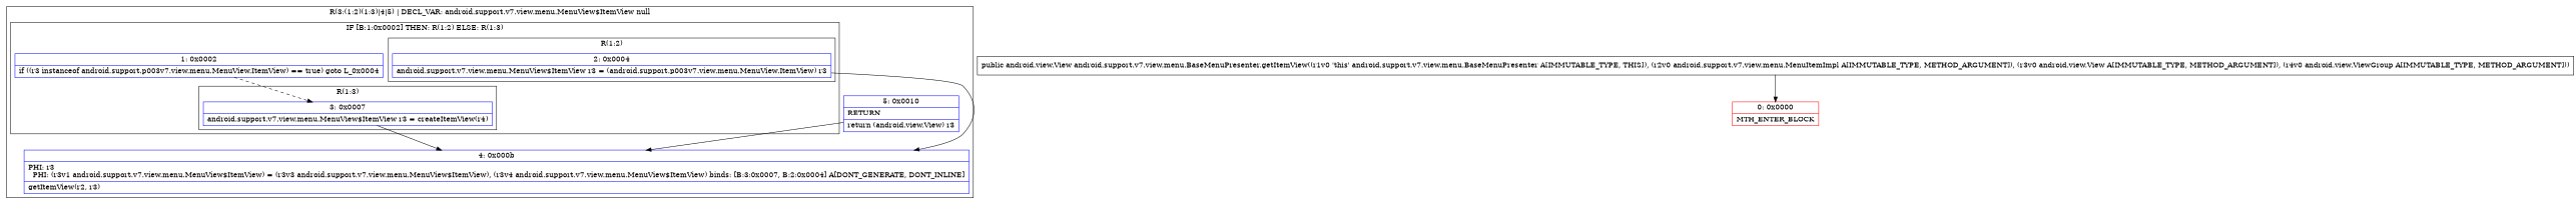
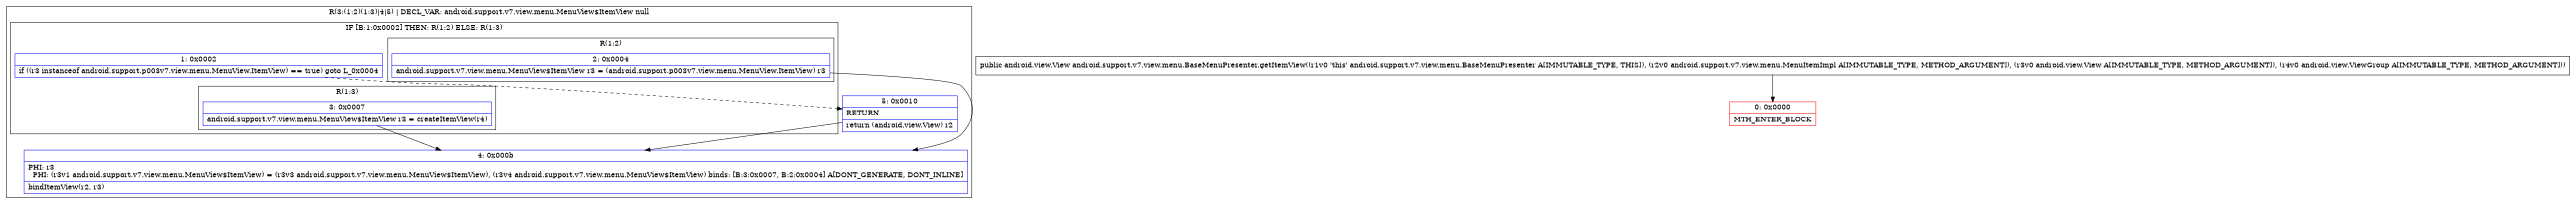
  digraph {
    node [color=blue shape=record]
    n1 [label="{2\:\ 0x0004|android.support.v7.view.menu.MenuView$ItemView r3 = (android.support.p003v7.view.menu.MenuView.ItemView) r3\l}"]
    n2 [label="{3\:\ 0x0007|android.support.v7.view.menu.MenuView$ItemView r3 = createItemView(r4)\l}"]
    n3 [label="{1\:\ 0x0002|if ((r3 instanceof android.support.p003v7.view.menu.MenuView.ItemView) == true) goto L_0x0004\l}"]
-   n4 [label="{4\:\ 0x000b|PHI: r3 \l  PHI: (r3v1 android.support.v7.view.menu.MenuView$ItemView) = (r3v3 android.support.v7.view.menu.MenuView$ItemView), (r3v4 android.support.v7.view.menu.MenuView$ItemView) binds: [B:3:0x0007, B:2:0x0004] A[DONT_GENERATE, DONT_INLINE]\l|getItemView(r2, r3)\l}"]
-   n5 [label="{5\:\ 0x0010|RETURN\l|return (android.view.View) r3\l}"]
+   n4 [label="{4\:\ 0x000b|PHI: r3 \l  PHI: (r3v1 android.support.v7.view.menu.MenuView$ItemView) = (r3v3 android.support.v7.view.menu.MenuView$ItemView), (r3v4 android.support.v7.view.menu.MenuView$ItemView) binds: [B:3:0x0007, B:2:0x0004] A[DONT_GENERATE, DONT_INLINE]\l|bindItemView(r2, r3)\l}"]
+   n5 [label="{5\:\ 0x0010|RETURN\l|return (android.view.View) r2\l}"]
    n6 [color=red label="{0\:\ 0x0000|MTH_ENTER_BLOCK\l}"]
    n7 [label="{public android.view.View android.support.v7.view.menu.BaseMenuPresenter.getItemView((r1v0 'this' android.support.v7.view.menu.BaseMenuPresenter A[IMMUTABLE_TYPE, THIS]), (r2v0 android.support.v7.view.menu.MenuItemImpl A[IMMUTABLE_TYPE, METHOD_ARGUMENT]), (r3v0 android.view.View A[IMMUTABLE_TYPE, METHOD_ARGUMENT]), (r4v0 android.view.ViewGroup A[IMMUTABLE_TYPE, METHOD_ARGUMENT])) }" color=""]
    subgraph cluster_1 {
      label="R(3:(1:2)(1:3)|4|5) | DECL_VAR: android.support.v7.view.menu.MenuView$ItemView null\l"
      n4
      n5
      subgraph cluster_2 {
        label="IF [B:1:0x0002] THEN: R(1:2) ELSE: R(1:3)"
        n3
        subgraph cluster_3 {
          label="R(1:2)"
          n1
        }
        subgraph cluster_4 {
          label="R(1:3)"
          n2
        }
      }
    }
    n1 -> n4
    n2 -> n4
-   n3 -> n2 [style=dashed]
+   n3 -> n5 [style=dashed]
    n5 -> n4
    n7 -> n6
  }
